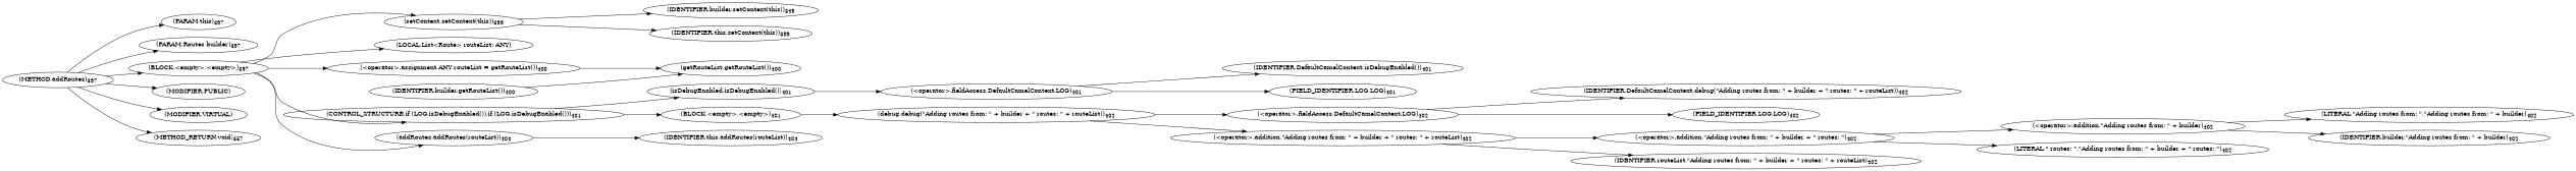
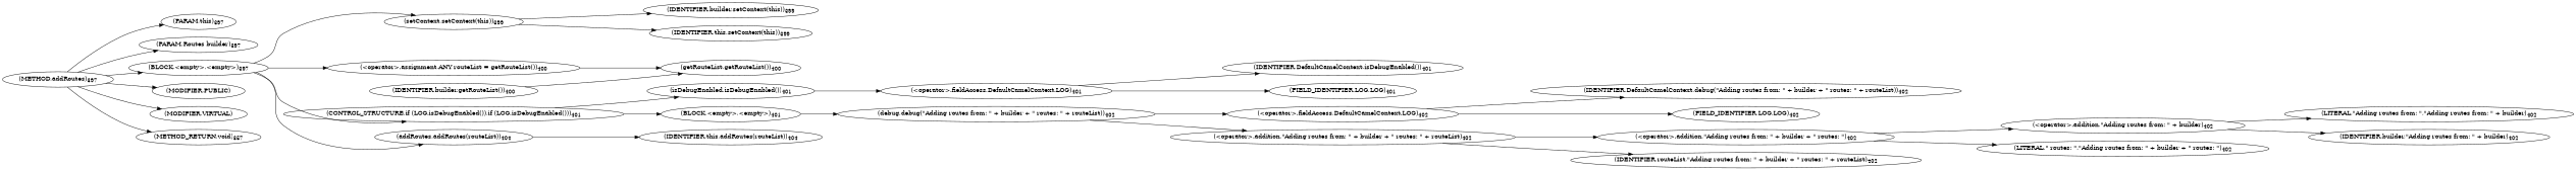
  digraph {
    rankdir=LR
    n1 [label=<(METHOD,addRoutes)<SUB>397</SUB>>]
    n2 [label=<(PARAM,this)<SUB>397</SUB>>]
    n3 [label=<(PARAM,Routes builder)<SUB>397</SUB>>]
    n4 [label=<(BLOCK,&lt;empty&gt;,&lt;empty&gt;)<SUB>397</SUB>>]
    n5 [label=<(MODIFIER,PUBLIC)>]
    n6 [label=<(MODIFIER,VIRTUAL)>]
    n7 [label=<(METHOD_RETURN,void)<SUB>357</SUB>>]
    n8 [label=<(setContext,setContext(this))<SUB>399</SUB>>]
-   n9 [label=<(LOCAL,List&lt;Route&gt; routeList: ANY)>]
    n10 [label=<(&lt;operator&gt;.assignment,ANY routeList = getRouteList())<SUB>400</SUB>>]
    n11 [label=<(CONTROL_STRUCTURE,if (LOG.isDebugEnabled()),if (LOG.isDebugEnabled()))<SUB>401</SUB>>]
    n12 [label=<(addRoutes,addRoutes(routeList))<SUB>404</SUB>>]
-   n13 [label=<(IDENTIFIER,builder,setContext(this))<SUB>349</SUB>>]
+   n13 [label=<(IDENTIFIER,builder,setContext(this))<SUB>399</SUB>>]
    n14 [label=<(IDENTIFIER,this,setContext(this))<SUB>399</SUB>>]
    n15 [label=<(getRouteList,getRouteList())<SUB>400</SUB>>]
    n16 [label=<(isDebugEnabled,isDebugEnabled())<SUB>401</SUB>>]
    n17 [label=<(BLOCK,&lt;empty&gt;,&lt;empty&gt;)<SUB>401</SUB>>]
    n18 [label=<(IDENTIFIER,this,addRoutes(routeList))<SUB>404</SUB>>]
    n19 [label=<(IDENTIFIER,builder,getRouteList())<SUB>400</SUB>>]
    n20 [label=<(&lt;operator&gt;.fieldAccess,DefaultCamelContext.LOG)<SUB>401</SUB>>]
    n21 [label=<(debug,debug(&quot;Adding routes from: &quot; + builder + &quot; routes: &quot; + routeList))<SUB>402</SUB>>]
    n22 [label=<(IDENTIFIER,DefaultCamelContext,isDebugEnabled())<SUB>401</SUB>>]
    n23 [label=<(FIELD_IDENTIFIER,LOG,LOG)<SUB>401</SUB>>]
    n24 [label=<(&lt;operator&gt;.fieldAccess,DefaultCamelContext.LOG)<SUB>402</SUB>>]
    n25 [label=<(&lt;operator&gt;.addition,&quot;Adding routes from: &quot; + builder + &quot; routes: &quot; + routeList)<SUB>402</SUB>>]
    n26 [label=<(IDENTIFIER,DefaultCamelContext,debug(&quot;Adding routes from: &quot; + builder + &quot; routes: &quot; + routeList))<SUB>402</SUB>>]
    n27 [label=<(FIELD_IDENTIFIER,LOG,LOG)<SUB>402</SUB>>]
    n28 [label=<(&lt;operator&gt;.addition,&quot;Adding routes from: &quot; + builder + &quot; routes: &quot;)<SUB>402</SUB>>]
    n29 [label=<(IDENTIFIER,routeList,&quot;Adding routes from: &quot; + builder + &quot; routes: &quot; + routeList)<SUB>402</SUB>>]
    n30 [label=<(&lt;operator&gt;.addition,&quot;Adding routes from: &quot; + builder)<SUB>402</SUB>>]
    n31 [label=<(LITERAL,&quot; routes: &quot;,&quot;Adding routes from: &quot; + builder + &quot; routes: &quot;)<SUB>402</SUB>>]
    n32 [label=<(LITERAL,&quot;Adding routes from: &quot;,&quot;Adding routes from: &quot; + builder)<SUB>402</SUB>>]
    n33 [label=<(IDENTIFIER,builder,&quot;Adding routes from: &quot; + builder)<SUB>402</SUB>>]
    n1 -> n2
    n1 -> n3
    n1 -> n4
    n1 -> n5
    n1 -> n6
    n1 -> n7
    n4 -> n8
-   n4 -> n9
    n4 -> n10
    n4 -> n11
    n4 -> n12
    n8 -> n13
    n8 -> n14
    n10 -> n15
    n11 -> n16
    n11 -> n17
    n12 -> n18
    n16 -> n20
    n17 -> n21
    n19 -> n15
    n20 -> n22
    n20 -> n23
    n21 -> n24
    n21 -> n25
    n24 -> n26
    n24 -> n27
    n25 -> n28
    n25 -> n29
    n28 -> n30
    n28 -> n31
    n30 -> n32
    n30 -> n33
  }
